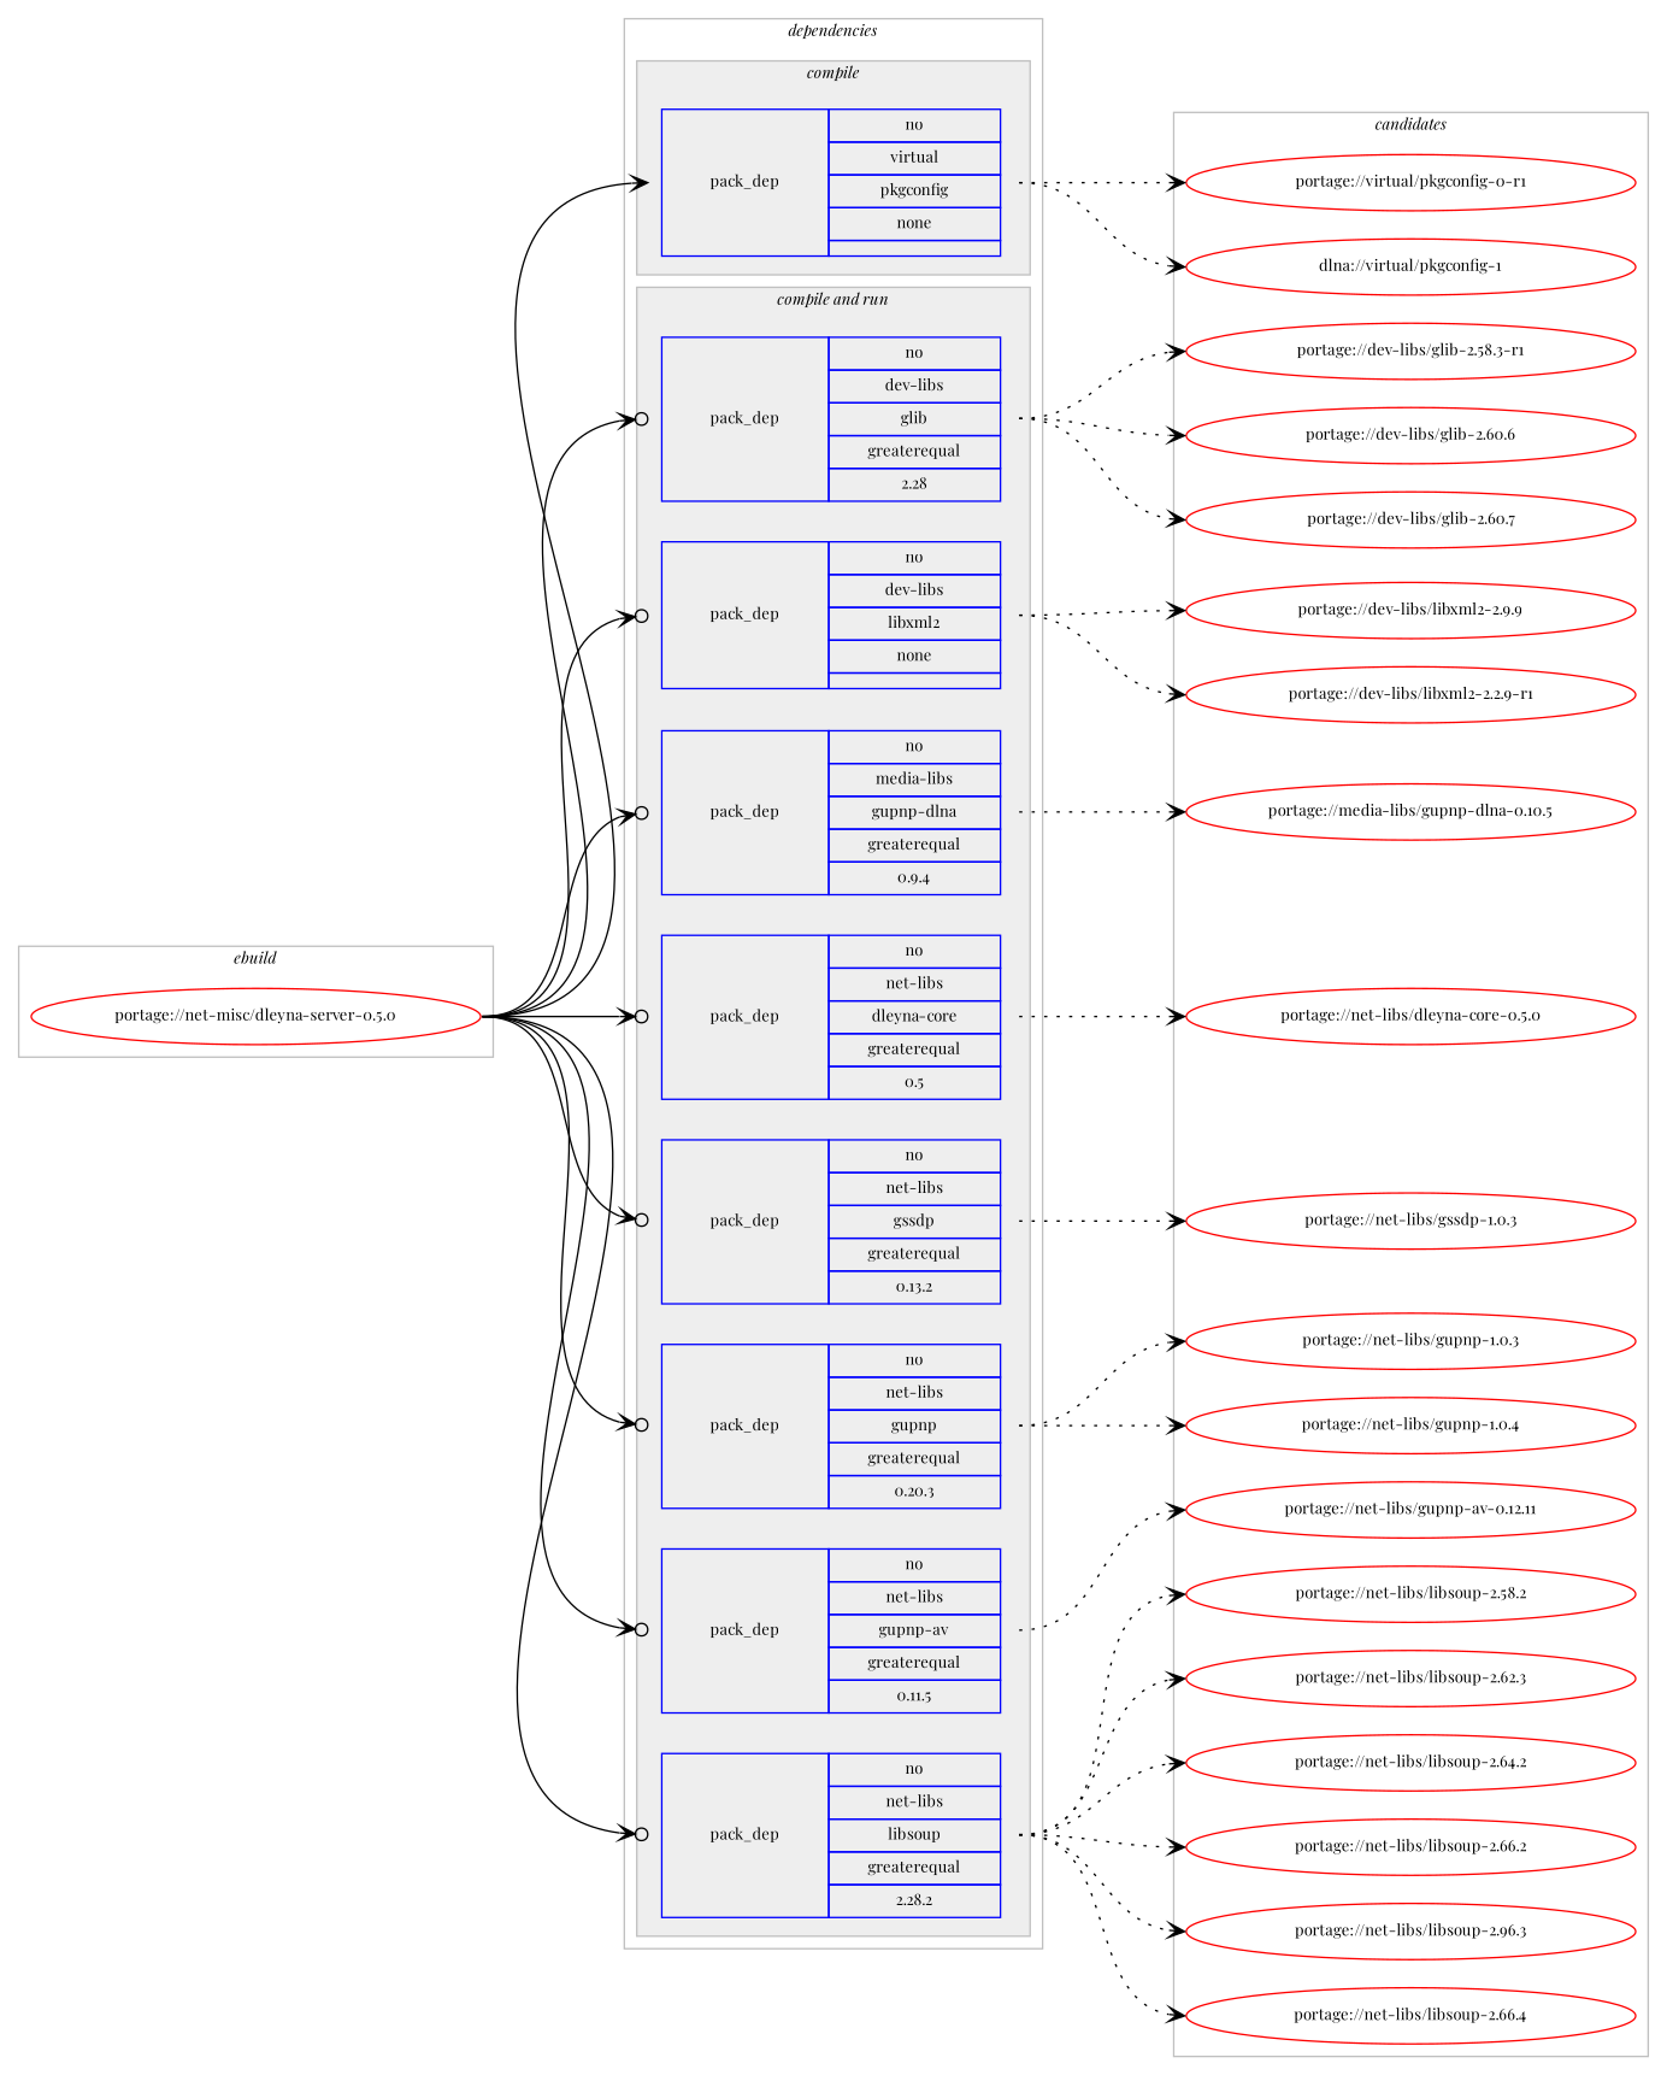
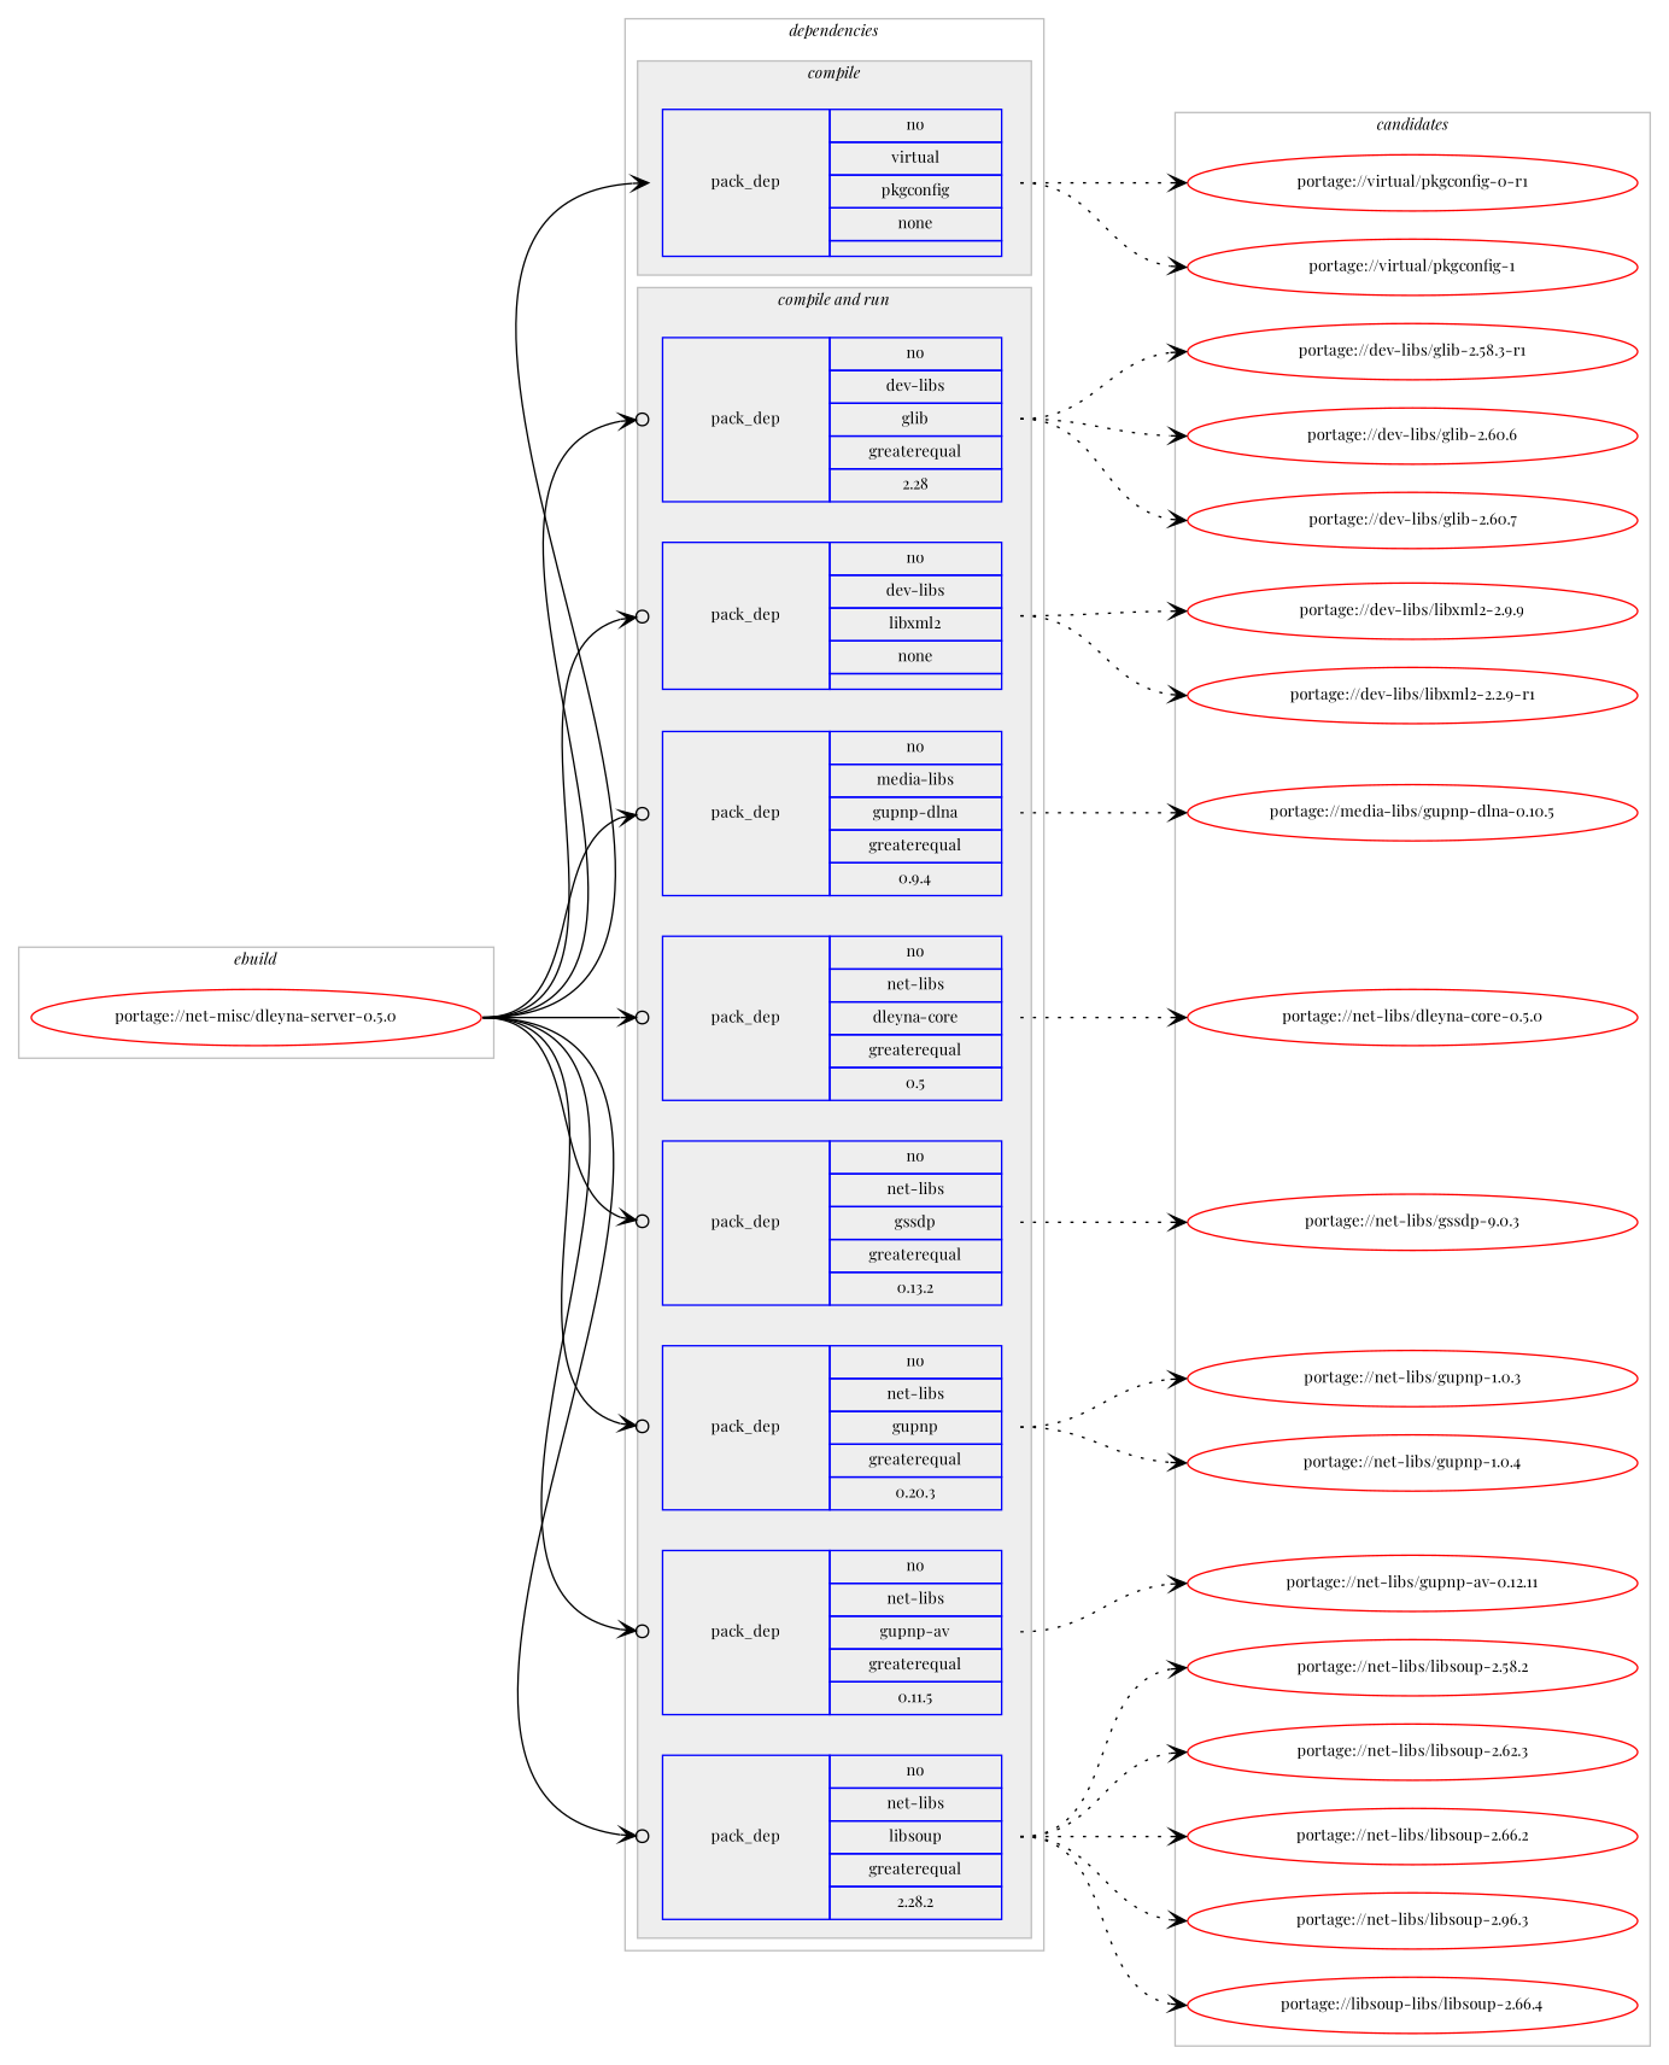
  digraph {
    compound=true
    concentrate=true
    fontname="Playfair Display"
    fontsize=10
    newrank=true
    rankdir=LR
    ranksep=1.5
    node [color=red fontname="Playfair Display" fontsize=10]
    edge [arrowhead=vee fontname="Playfair Display" headport=w style=dotted tailport=e weight=100]
    n1 [label="portage://net-misc/dleyna-server-0.5.0" width=4]
    n2 [color=blue label=<<TABLE BORDER="0" CELLBORDER="1" CELLSPACING="0" CELLPADDING="4" WIDTH="220"><TR><TD ROWSPAN="6" CELLPADDING="30">pack_dep</TD></TR><TR><TD WIDTH="110">no</TD></TR><TR><TD>virtual</TD></TR><TR><TD>pkgconfig</TD></TR><TR><TD>none</TD></TR><TR><TD></TD></TR></TABLE>> shape=none]
    n3 [color=blue label=<<TABLE BORDER="0" CELLBORDER="1" CELLSPACING="0" CELLPADDING="4" WIDTH="220"><TR><TD ROWSPAN="6" CELLPADDING="30">pack_dep</TD></TR><TR><TD WIDTH="110">no</TD></TR><TR><TD>dev-libs</TD></TR><TR><TD>glib</TD></TR><TR><TD>greaterequal</TD></TR><TR><TD>2.28</TD></TR></TABLE>> shape=none]
    n4 [color=blue label=<<TABLE BORDER="0" CELLBORDER="1" CELLSPACING="0" CELLPADDING="4" WIDTH="220"><TR><TD ROWSPAN="6" CELLPADDING="30">pack_dep</TD></TR><TR><TD WIDTH="110">no</TD></TR><TR><TD>dev-libs</TD></TR><TR><TD>libxml2</TD></TR><TR><TD>none</TD></TR><TR><TD></TD></TR></TABLE>> shape=none]
    n5 [color=blue label=<<TABLE BORDER="0" CELLBORDER="1" CELLSPACING="0" CELLPADDING="4" WIDTH="220"><TR><TD ROWSPAN="6" CELLPADDING="30">pack_dep</TD></TR><TR><TD WIDTH="110">no</TD></TR><TR><TD>media-libs</TD></TR><TR><TD>gupnp-dlna</TD></TR><TR><TD>greaterequal</TD></TR><TR><TD>0.9.4</TD></TR></TABLE>> shape=none]
    n6 [color=blue label=<<TABLE BORDER="0" CELLBORDER="1" CELLSPACING="0" CELLPADDING="4" WIDTH="220"><TR><TD ROWSPAN="6" CELLPADDING="30">pack_dep</TD></TR><TR><TD WIDTH="110">no</TD></TR><TR><TD>net-libs</TD></TR><TR><TD>dleyna-core</TD></TR><TR><TD>greaterequal</TD></TR><TR><TD>0.5</TD></TR></TABLE>> shape=none]
    n7 [color=blue label=<<TABLE BORDER="0" CELLBORDER="1" CELLSPACING="0" CELLPADDING="4" WIDTH="220"><TR><TD ROWSPAN="6" CELLPADDING="30">pack_dep</TD></TR><TR><TD WIDTH="110">no</TD></TR><TR><TD>net-libs</TD></TR><TR><TD>gssdp</TD></TR><TR><TD>greaterequal</TD></TR><TR><TD>0.13.2</TD></TR></TABLE>> shape=none]
    n8 [color=blue label=<<TABLE BORDER="0" CELLBORDER="1" CELLSPACING="0" CELLPADDING="4" WIDTH="220"><TR><TD ROWSPAN="6" CELLPADDING="30">pack_dep</TD></TR><TR><TD WIDTH="110">no</TD></TR><TR><TD>net-libs</TD></TR><TR><TD>gupnp</TD></TR><TR><TD>greaterequal</TD></TR><TR><TD>0.20.3</TD></TR></TABLE>> shape=none]
    n9 [color=blue label=<<TABLE BORDER="0" CELLBORDER="1" CELLSPACING="0" CELLPADDING="4" WIDTH="220"><TR><TD ROWSPAN="6" CELLPADDING="30">pack_dep</TD></TR><TR><TD WIDTH="110">no</TD></TR><TR><TD>net-libs</TD></TR><TR><TD>gupnp-av</TD></TR><TR><TD>greaterequal</TD></TR><TR><TD>0.11.5</TD></TR></TABLE>> shape=none]
    n10 [color=blue label=<<TABLE BORDER="0" CELLBORDER="1" CELLSPACING="0" CELLPADDING="4" WIDTH="220"><TR><TD ROWSPAN="6" CELLPADDING="30">pack_dep</TD></TR><TR><TD WIDTH="110">no</TD></TR><TR><TD>net-libs</TD></TR><TR><TD>libsoup</TD></TR><TR><TD>greaterequal</TD></TR><TR><TD>2.28.2</TD></TR></TABLE>> shape=none]
    n11 [label="portage://virtual/pkgconfig-0-r1" width=4]
-   n12 [label="dlna://virtual/pkgconfig-1" width=4]
+   n12 [label="portage://virtual/pkgconfig-1" width=4]
    n13 [label="portage://dev-libs/glib-2.58.3-r1" width=4]
    n14 [label="portage://dev-libs/glib-2.60.6" width=4]
    n15 [label="portage://dev-libs/glib-2.60.7" width=4]
    n16 [label="portage://dev-libs/libxml2-2.9.9" width=4]
    n17 [label="portage://dev-libs/libxml2-2.2.9-r1" width=4]
    n18 [label="portage://media-libs/gupnp-dlna-0.10.5" width=4]
    n19 [label="portage://net-libs/dleyna-core-0.5.0" width=4]
-   n20 [label="portage://net-libs/gssdp-1.0.3" width=4]
+   n20 [label="portage://net-libs/gssdp-9.0.3" width=4]
    n21 [label="portage://net-libs/gupnp-1.0.3" width=4]
    n22 [label="portage://net-libs/gupnp-1.0.4" width=4]
    n23 [label="portage://net-libs/gupnp-av-0.12.11" width=4]
    n24 [label="portage://net-libs/libsoup-2.58.2" width=4]
    n25 [label="portage://net-libs/libsoup-2.62.3" width=4]
-   n26 [label="portage://net-libs/libsoup-2.64.2" width=4]
    n27 [label="portage://net-libs/libsoup-2.66.2" width=4]
    n28 [label="portage://net-libs/libsoup-2.96.3" width=4]
-   n29 [label="portage://net-libs/libsoup-2.66.4" width=4]
+   n29 [label="portage://libsoup-libs/libsoup-2.66.4" width=4]
    subgraph cluster_1 {
      color=gray
      label=<<i>ebuild</i>>
      rank=same
      n1
    }
    subgraph cluster_2 {
      color=gray
      label=<<i>dependencies</i>>
      subgraph cluster_3 {
        color=gray
        fillcolor="#eeeeee"
        label=<<i>compile</i>>
        style=filled
        subgraph sub_4 {
          color=gray
          fillcolor="#eeeeee"
          label=<<i>compile</i>>
          style=filled
          n2
        }
      }
      subgraph cluster_5 {
        color=gray
        fillcolor="#eeeeee"
        label=<<i>compile and run</i>>
        style=filled
        subgraph sub_6 {
          color=gray
          fillcolor="#eeeeee"
          label=<<i>compile and run</i>>
          style=filled
          n3
        }
        subgraph sub_7 {
          color=gray
          fillcolor="#eeeeee"
          label=<<i>compile and run</i>>
          style=filled
          n4
        }
        subgraph sub_8 {
          color=gray
          fillcolor="#eeeeee"
          label=<<i>compile and run</i>>
          style=filled
          n5
        }
        subgraph sub_9 {
          color=gray
          fillcolor="#eeeeee"
          label=<<i>compile and run</i>>
          style=filled
          n6
        }
        subgraph sub_10 {
          color=gray
          fillcolor="#eeeeee"
          label=<<i>compile and run</i>>
          style=filled
          n7
        }
        subgraph sub_11 {
          color=gray
          fillcolor="#eeeeee"
          label=<<i>compile and run</i>>
          style=filled
          n8
        }
        subgraph sub_12 {
          color=gray
          fillcolor="#eeeeee"
          label=<<i>compile and run</i>>
          style=filled
          n9
        }
        subgraph sub_13 {
          color=gray
          fillcolor="#eeeeee"
          label=<<i>compile and run</i>>
          style=filled
          n10
        }
      }
      subgraph cluster_14 {
        color=gray
        fillcolor="#eeeeee"
        label=<<i>run</i>>
        style=filled
      }
    }
    subgraph cluster_15 {
      color=gray
      label=<<i>candidates</i>>
      rank=same
      subgraph sub_16 {
        color=black
        label=<<i>candidates</i>>
        nodesep=1
        rank=same
        n11
        n12
      }
      subgraph sub_17 {
        color=black
        label=<<i>candidates</i>>
        nodesep=1
        rank=same
        n13
        n14
        n15
      }
      subgraph sub_18 {
        color=black
        label=<<i>candidates</i>>
        nodesep=1
        rank=same
        n16
        n17
      }
      subgraph sub_19 {
        color=black
        label=<<i>candidates</i>>
        nodesep=1
        rank=same
        n18
      }
      subgraph sub_20 {
        color=black
        label=<<i>candidates</i>>
        nodesep=1
        rank=same
        n19
      }
      subgraph sub_21 {
        color=black
        label=<<i>candidates</i>>
        nodesep=1
        rank=same
        n20
      }
      subgraph sub_22 {
        color=black
        label=<<i>candidates</i>>
        nodesep=1
        rank=same
        n21
        n22
      }
      subgraph sub_23 {
        color=black
        label=<<i>candidates</i>>
        nodesep=1
        rank=same
        n23
      }
      subgraph sub_24 {
        color=black
        label=<<i>candidates</i>>
        nodesep=1
        rank=same
        n24
        n25
-       n26
        n27
        n28
        n29
      }
    }
    n1 -> n2 [style=solid weight=20]
    n1 -> n3 [arrowhead=odotvee style=solid weight=20]
    n1 -> n4 [arrowhead=odotvee style=solid weight=20]
    n1 -> n5 [arrowhead=odotvee style=solid weight=20]
    n1 -> n6 [arrowhead=odotvee style=solid weight=20]
    n1 -> n7 [arrowhead=odotvee style=solid weight=20]
    n1 -> n8 [arrowhead=odotvee style=solid weight=20]
    n1 -> n9 [arrowhead=odotvee style=solid weight=20]
    n1 -> n10 [arrowhead=odotvee style=solid weight=20]
    n2 -> n11
    n2 -> n12
    n3 -> n13
    n3 -> n14
    n3 -> n15
    n4 -> n16
    n4 -> n17
    n5 -> n18
    n6 -> n19
    n7 -> n20
    n8 -> n21
    n8 -> n22
    n9 -> n23
    n10 -> n24
    n10 -> n25
-   n10 -> n26
    n10 -> n27
    n10 -> n28
    n10 -> n29
  }
